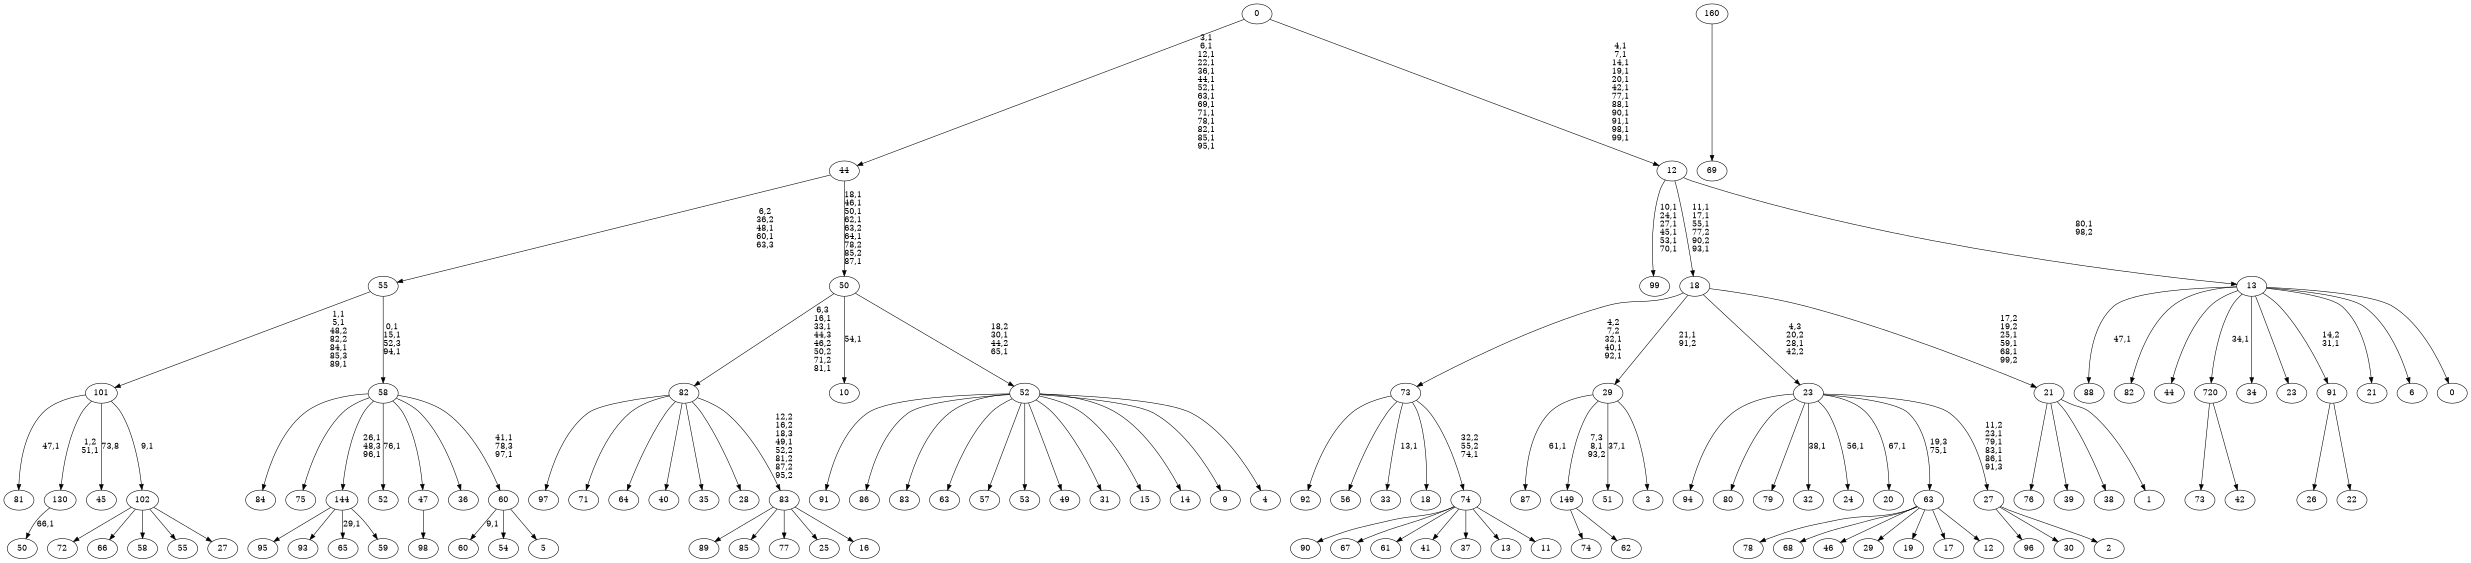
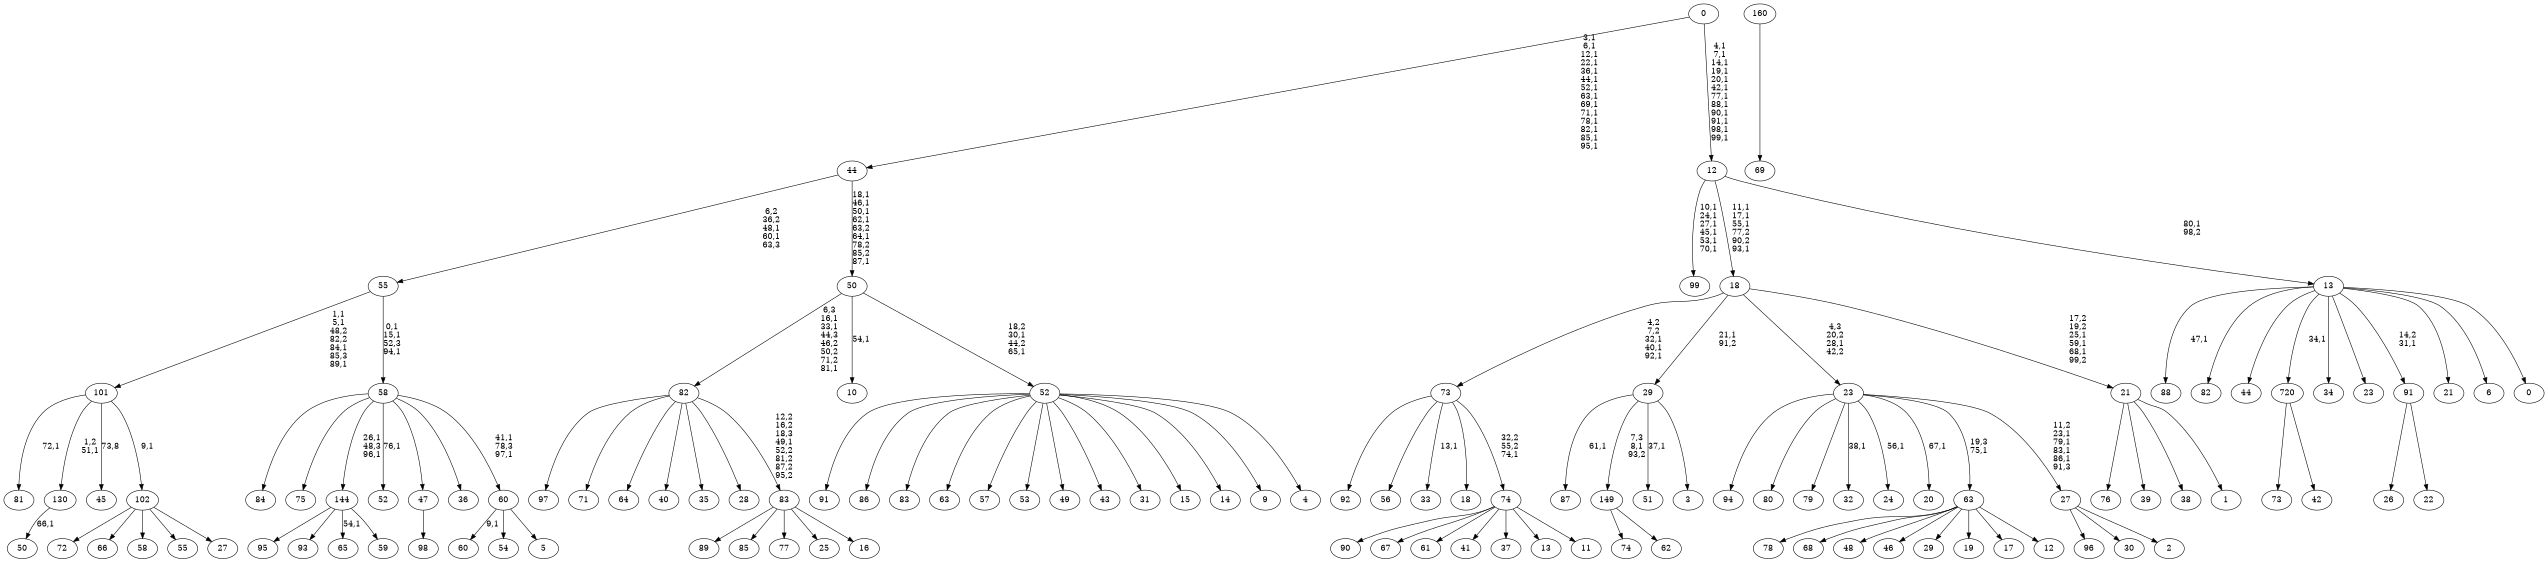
  digraph {
    n1 [label=99]
    n2 [label=98]
    n3 [label=97]
    n4 [label=96]
    n5 [label=95]
    n6 [label=94]
    n7 [label=93]
    n8 [label=92]
    n9 [label=91]
    n10 [label=90]
    n11 [label=89]
    n12 [label=88]
    n13 [label=87]
    n14 [label=86]
    n15 [label=85]
    n16 [label=84]
    n17 [label=83]
    n18 [label=82]
    n19 [label=81]
    n20 [label=80]
    n21 [label=79]
    n22 [label=78]
    n23 [label=77]
    n24 [label=76]
    n25 [label=75]
    n26 [label=74]
    n27 [label=73]
    n28 [label=72]
    n29 [label=71]
    n30 [label=69]
    160
    n32 [label=68]
    n33 [label=67]
    n34 [label=66]
    n35 [label=65]
    n36 [label=64]
    n37 [label=63]
    n38 [label=62]
    149
    n40 [label=61]
    n41 [label=60]
    n42 [label=59]
    144
    n44 [label=58]
    n45 [label=57]
    n46 [label=56]
    n47 [label=55]
    n48 [label=54]
    n49 [label=53]
    n50 [label=52]
    n51 [label=51]
    n52 [label=50]
    130
    n54 [label=49]
+   n55 [label=48]
    n56 [label=47]
    n57 [label=46]
    n58 [label=45]
    n59 [label=44]
+   n60 [label=43]
    n61 [label=42]
    n62 [label=720]
    n63 [label=41]
    n64 [label=40]
    n65 [label=39]
    n66 [label=38]
    n67 [label=37]
    n68 [label=36]
    n69 [label=35]
    n70 [label=34]
    n71 [label=33]
    n72 [label=32]
    n73 [label=31]
    n74 [label=30]
    n75 [label=29]
    n76 [label=28]
    n77 [label=27]
    102
    101
    n80 [label=26]
    n81 [label=25]
    n82 [label=24]
    n83 [label=23]
    n84 [label=22]
    91
    n86 [label=21]
    n87 [label=20]
    n88 [label=19]
    n89 [label=18]
    n90 [label=17]
    n91 [label=16]
    83
    82
    n94 [label=15]
    n95 [label=14]
    n96 [label=13]
    n97 [label=12]
    n98 [label=11]
    74
    73
    n101 [label=10]
    n102 [label=9]
    63
    n104 [label=6]
    n105 [label=5]
    60
    58
    55
    n109 [label=4]
    52
    50
    44
    n113 [label=3]
    29
    n115 [label=2]
    27
    23
    n118 [label=1]
    21
    18
    n121 [label=0]
    13
    12
    0
    160 -> n30
    149 -> n26
    149 -> n38
    144 -> n5
    144 -> n7
-   144 -> n35 [label="29,1"]
+   144 -> n35 [label="54,1"]
    144 -> n42
    130 -> n52 [label="66,1"]
    n56 -> n2
    n62 -> n27
    n62 -> n61
    102 -> n28
    102 -> n34
    102 -> n44
    102 -> n47
    102 -> n77
-   101 -> n19 [label="47,1"]
+   101 -> n19 [label="72,1"]
    101 -> 130 [label="1,2\n51,1"]
    101 -> n58 [label="73,8"]
    101 -> 102 [label="9,1"]
    91 -> n80
    91 -> n84
    83 -> n11
    83 -> n15
    83 -> n23
    83 -> n81
    83 -> n91
    82 -> n3
    82 -> n29
    82 -> n36
    82 -> n64
    82 -> n69
    82 -> n76
    82 -> 83 [label="12,2\n16,2\n18,3\n49,1\n52,2\n81,2\n87,2\n95,2"]
    74 -> n10
    74 -> n33
    74 -> n40
    74 -> n63
    74 -> n67
    74 -> n96
    74 -> n98
    73 -> n8
    73 -> n46
    73 -> n71 [label="13,1"]
    73 -> n89
    73 -> 74 [label="32,2\n55,2\n74,1"]
    63 -> n22
    63 -> n32
+   63 -> n55
    63 -> n57
    63 -> n75
    63 -> n88
    63 -> n90
    63 -> n97
    60 -> n41 [label="9,1"]
    60 -> n48
    60 -> n105
    58 -> n16
    58 -> n25
    58 -> 144 [label="26,1\n48,3\n96,1"]
    58 -> n50 [label="76,1"]
    58 -> n56
    58 -> n68
    58 -> 60 [label="41,1\n78,3\n97,1"]
    55 -> 101 [label="1,1\n5,1\n48,2\n82,2\n84,1\n85,3\n89,1"]
    55 -> 58 [label="0,1\n15,1\n52,3\n94,1"]
    52 -> n9
    52 -> n14
    52 -> n17
    52 -> n37
    52 -> n45
    52 -> n49
    52 -> n54
+   52 -> n60
    52 -> n73
    52 -> n94
    52 -> n95
    52 -> n102
    52 -> n109
    50 -> 82 [label="6,3\n16,1\n33,1\n44,3\n46,2\n50,2\n71,2\n81,1"]
    50 -> n101 [label="54,1"]
    50 -> 52 [label="18,2\n30,1\n44,2\n65,1"]
    44 -> 55 [label="6,2\n36,2\n48,1\n60,1\n63,3"]
    44 -> 50 [label="18,1\n46,1\n50,1\n62,1\n63,2\n64,1\n78,2\n85,2\n87,1"]
    29 -> n13 [label="61,1"]
    29 -> 149 [label="7,3\n8,1\n93,2"]
    29 -> n51 [label="37,1"]
    29 -> n113
    27 -> n4
    27 -> n74
    27 -> n115
    23 -> n6
    23 -> n20
    23 -> n21
    23 -> n72 [label="38,1"]
    23 -> n82 [label="56,1"]
    23 -> n87 [label="67,1"]
    23 -> 63 [label="19,3\n75,1"]
    23 -> 27 [label="11,2\n23,1\n79,1\n83,1\n86,1\n91,3"]
    21 -> n24
    21 -> n65
    21 -> n66
    21 -> n118
    18 -> 73 [label="4,2\n7,2\n32,1\n40,1\n92,1"]
    18 -> 29 [label="21,1\n91,2"]
    18 -> 23 [label="4,3\n20,2\n28,1\n42,2"]
    18 -> 21 [label="17,2\n19,2\n25,1\n59,1\n68,1\n99,2"]
    13 -> n12 [label="47,1"]
    13 -> n18
    13 -> n59
    13 -> n62 [label="34,1"]
    13 -> n70
    13 -> n83
    13 -> 91 [label="14,2\n31,1"]
    13 -> n86
    13 -> n104
    13 -> n121
    12 -> n1 [label="10,1\n24,1\n27,1\n45,1\n53,1\n70,1"]
    12 -> 18 [label="11,1\n17,1\n55,1\n77,2\n90,2\n93,1"]
    12 -> 13 [label="80,1\n98,2"]
    0 -> 44 [label="3,1\n6,1\n12,1\n22,1\n36,1\n44,1\n52,1\n63,1\n69,1\n71,1\n78,1\n82,1\n85,1\n95,1"]
    0 -> 12 [label="4,1\n7,1\n14,1\n19,1\n20,1\n42,1\n77,1\n88,1\n90,1\n91,1\n98,1\n99,1"]
  }
